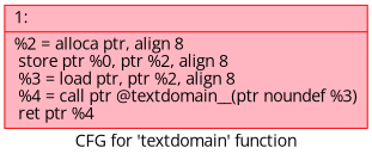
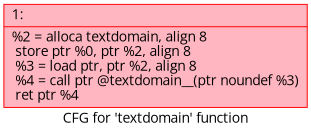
  digraph {
    label="CFG for 'textdomain' function"
    fontname="Open Sans"
-   n1 [color=red fillcolor=lightpink fontname="Open Sans" label="{1:\l|  %2 = alloca ptr, align 8\l  store ptr %0, ptr %2, align 8\l  %3 = load ptr, ptr %2, align 8\l  %4 = call ptr @textdomain__(ptr noundef %3)\l  ret ptr %4\l}" shape=record style=filled]
+   n1 [color=red fillcolor=lightpink fontname="Open Sans" label="{1:\l|  %2 = alloca textdomain, align 8\l  store ptr %0, ptr %2, align 8\l  %3 = load ptr, ptr %2, align 8\l  %4 = call ptr @textdomain__(ptr noundef %3)\l  ret ptr %4\l}" shape=record style=filled]
  }
